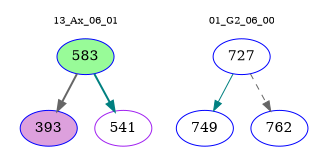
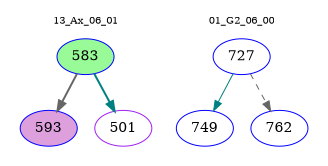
  digraph {
    node [color=blue fillcolor=white style=filled]
    edge [color=gray40 style=bold]
-   n1 [fillcolor=plum label=393]
+   n1 [fillcolor=plum label=593]
    n2 [fillcolor=palegreen label=583]
-   n3 [color=purple label=541]
+   n3 [color=purple label=501]
    n4 [label=749]
    n5 [label=727]
    n6 [label=762]
    subgraph cluster_1 {
      color=white
      fontsize=10
      label="13_Ax_06_01"
      n1
      n2
      n3
    }
    subgraph cluster_2 {
      color=white
      fontsize=10
      label="01_G2_06_00"
      n4
      n5
      n6
    }
    n2 -> n1
    n2 -> n3 [color=teal]
    n5 -> n4 [color=teal style=solid]
    n5 -> n6 [style=dashed]
  }
